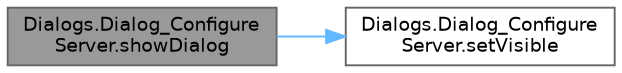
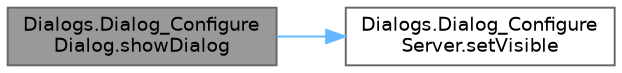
  digraph {
    rankdir=LR
    node [fontname=Helvetica fontsize=10 shape=box style=filled]
-   n1 [color=gray40 fillcolor=grey60 fontcolor=black height=0.2 label="Dialogs.Dialog_Configure\lServer.showDialog" width=0.4]
+   n1 [color=gray40 fillcolor=grey60 fontcolor=black height=0.2 label="Dialogs.Dialog_Configure\lDialog.showDialog" width=0.4]
    n2 [color=grey40 fillcolor=white height=0.2 label="Dialogs.Dialog_Configure\lServer.setVisible" width=0.4]
    n1 -> n2 [color=steelblue1 fontname=Helvetica fontsize=10 labelfontname=Helvetica labelfontsize=10 style=solid]
  }
